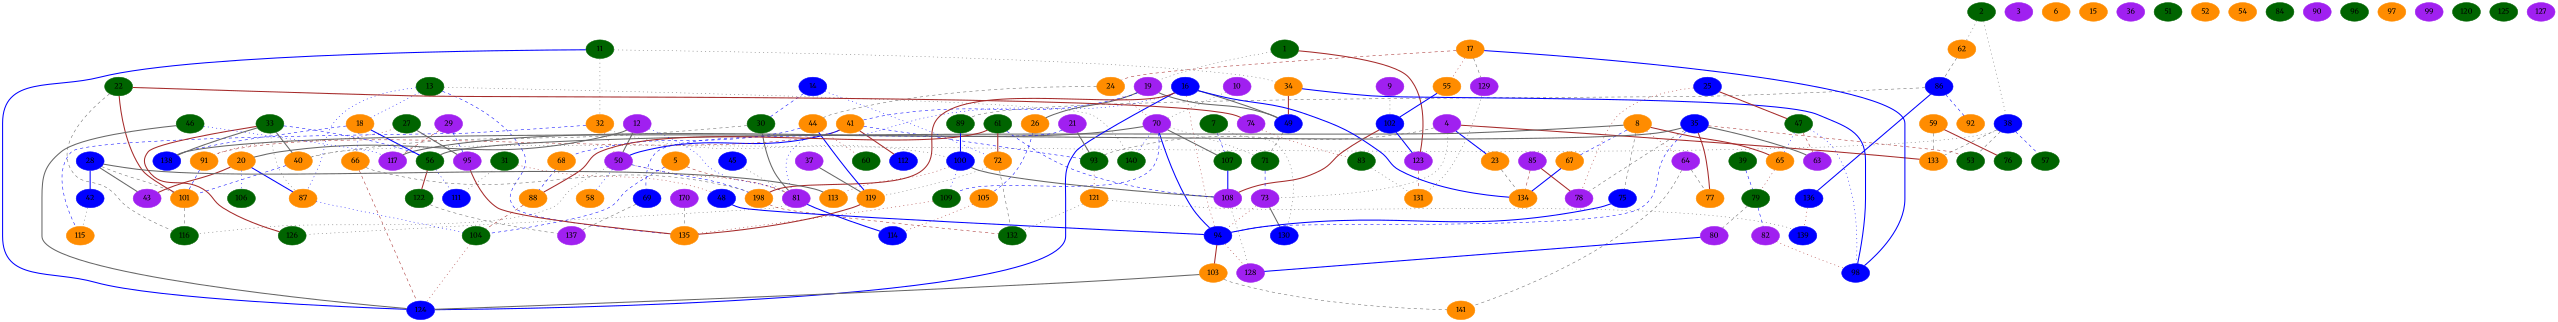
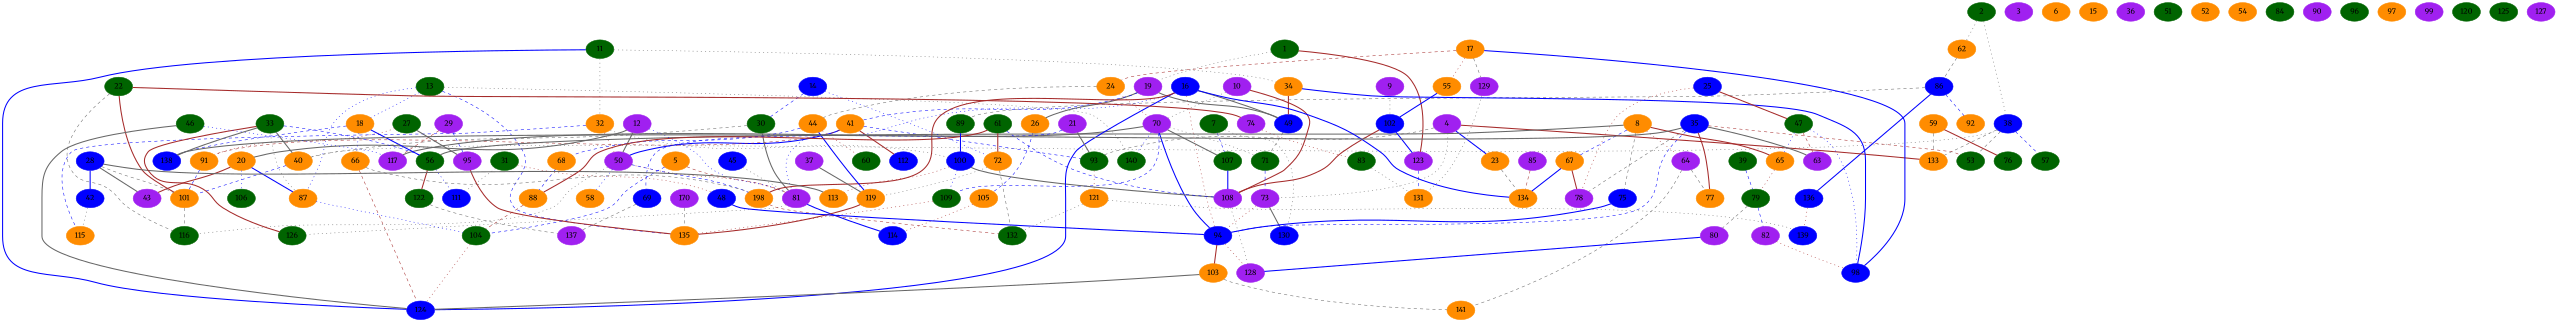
  graph {
    fontname=Merriweather
    node [color=darkorange fontname=Merriweather style=filled]
    edge [color=gray40 fontname=Merriweather style=bold]
    1 [color=darkgreen]
    19 [color=purple]
    123 [color=purple]
    49 [color=blue]
    26
    41
    131
    2 [color=darkgreen]
    38 [color=blue]
    62
    133
    40
    53 [color=darkgreen]
    57 [color=darkgreen]
    86 [color=blue]
    3 [color=purple]
    4 [color=purple]
    23
    73 [color=purple]
    93 [color=darkgreen]
    134
    130 [color=blue]
    94 [color=blue]
    121
    81 [color=purple]
    5
    104 [color=darkgreen]
    126 [color=darkgreen]
    114 [color=blue]
    124 [color=blue]
    6
    7 [color=darkgreen]
    107 [color=darkgreen]
    108 [color=purple]
    56 [color=darkgreen]
    8
    64 [color=purple]
    65
    67
    75 [color=blue]
    111 [color=blue]
    122 [color=darkgreen]
    77
    141
    79 [color=darkgreen]
    78 [color=purple]
    9 [color=purple]
    102 [color=blue]
    10 [color=purple]
    70 [color=purple]
    140 [color=darkgreen]
    117 [color=purple]
    71 [color=darkgreen]
    109 [color=darkgreen]
    128 [color=purple]
    11 [color=darkgreen]
    32
    34
    50 [color=purple]
    100 [color=blue]
    115
    98 [color=blue]
    12 [color=purple]
    20
    87
    43 [color=purple]
    106 [color=darkgreen]
    n68 [label=198]
    116 [color=darkgreen]
    58
    13 [color=darkgreen]
    18
    135
    66
    138 [color=blue]
    14 [color=blue]
    30 [color=darkgreen]
    72
    119
    132 [color=darkgreen]
    15
    16 [color=blue]
    103
    17
    24
    55
    129 [color=purple]
    44
    105
    91
    112 [color=blue]
    21 [color=purple]
    69 [color=blue]
    137 [color=purple]
    22 [color=darkgreen]
    74 [color=purple]
    101
    83 [color=darkgreen]
    60 [color=darkgreen]
    68
    25 [color=blue]
    47 [color=darkgreen]
    63 [color=purple]
    27 [color=darkgreen]
    95 [color=purple]
    28 [color=blue]
    42 [color=blue]
    113
    29 [color=purple]
    31 [color=darkgreen]
    48 [color=blue]
    33 [color=darkgreen]
    35 [color=blue]
    36 [color=purple]
    37 [color=purple]
    39 [color=darkgreen]
    80 [color=purple]
    82 [color=purple]
    88
    45 [color=blue]
    46 [color=darkgreen]
    51 [color=darkgreen]
    52
    54
    59
    76 [color=darkgreen]
    61 [color=darkgreen]
    89 [color=darkgreen]
    92
    136 [color=blue]
    84 [color=darkgreen]
    85 [color=purple]
    139 [color=blue]
    90 [color=purple]
    96 [color=darkgreen]
    97
    99 [color=purple]
    n138 [color=purple label=170]
    120 [color=darkgreen]
    125 [color=darkgreen]
    127 [color=purple]
    1 -- 19 [style=dotted]
    1 -- 123 [color=brown]
    19 -- 49
    19 -- 26
    19 -- 41 [color=blue style=dashed]
-   123 -- 131 [color=brown style=dashed]
+   123 -- 131 [color=blue style=dashed]
    49 -- 71 [style=dashed]
    26 -- 105 [color=blue style=dashed]
    41 -- 93 [color=blue style=dashed]
    41 -- 50 [color=blue]
    41 -- 91 [color=brown style=dashed]
    41 -- 112 [color=brown]
    2 -- 38 [style=dotted]
    2 -- 62 [style=dotted]
    38 -- 133 [style=dashed]
    38 -- 40 [style=dotted]
    38 -- 53 [style=dashed]
    38 -- 57 [color=blue style=dashed]
    62 -- 86 [style=dashed]
    40 -- 101 [color=blue style=dashed]
    86 -- 89 [style=dashed]
    86 -- 92 [color=blue style=dashed]
    86 -- 136 [color=blue]
    4 -- 133 [color=brown]
    4 -- 23 [color=blue]
    4 -- 73 [style=dotted]
    4 -- 93 [style=dashed]
    23 -- 134 [style=dashed]
    73 -- 130
    73 -- 94 [color=brown style=dotted]
    93 -- 121 [color=brown style=dotted]
    94 -- 128 [color=brown style=dotted]
    94 -- 103 [color=brown]
    121 -- 132 [style=dotted]
    121 -- 139 [style=dotted]
    81 -- 126 [style=dotted]
    81 -- 114 [color=blue]
    5 -- 81 [color=brown style=dashed]
    5 -- 104 [color=blue style=dashed]
    104 -- 124 [color=brown style=dotted]
    7 -- 130 [style=dotted]
    7 -- 107 [color=blue style=dashed]
    107 -- 108 [color=blue]
    108 -- 128 [style=dotted]
    56 -- 111 [color=blue style=dotted]
    56 -- 122 [color=brown]
    8 -- 56
    8 -- 64 [color=brown style=dotted]
    8 -- 65 [color=brown]
    8 -- 67 [color=blue style=dashed]
    8 -- 75 [style=dashed]
    64 -- 77 [style=dashed]
    64 -- 141 [style=dashed]
    65 -- 79 [color=brown style=dotted]
    67 -- 134 [color=blue]
-   85 -- 78 [color=brown]
+   67 -- 78 [color=brown]
    75 -- 94 [color=blue]
    122 -- 137 [style=dashed]
    79 -- 80 [style=dashed]
    79 -- 82 [color=blue style=dashed]
    9 -- 102 [style=dotted]
    102 -- 123 [color=blue]
    102 -- 108 [color=brown]
+   10 -- 108 [color=brown]
    10 -- 70 [style=dotted]
    70 -- 94 [color=blue]
    70 -- 107
    70 -- 140 [color=blue style=dotted]
    70 -- 117
    70 -- 71 [style=dotted]
    70 -- 109 [color=blue style=dashed]
    71 -- 73 [color=blue style=dashed]
    109 -- 135 [color=brown style=dotted]
    11 -- 124 [color=blue]
    11 -- 32 [style=dotted]
    11 -- 34 [style=dotted]
    32 -- 50 [color=brown style=dotted]
    32 -- 100 [style=dotted]
    32 -- 115 [color=blue style=dashed]
    34 -- 49 [color=brown]
    34 -- 98 [color=blue]
    50 -- 81 [color=brown style=dotted]
    50 -- n68 [color=blue style=dashed]
    50 -- 116 [style=dotted]
    50 -- 58 [color=blue style=dotted]
    100 -- 108
    100 -- 109 [color=blue style=dotted]
    100 -- 113 [color=brown style=dotted]
    12 -- 81 [color=blue style=dotted]
    12 -- 50
    12 -- 20
    20 -- 87 [color=blue]
    20 -- 43 [color=brown]
    20 -- 106 [color=blue style=dotted]
    87 -- 104 [color=blue style=dotted]
    n68 -- 132 [color=brown style=dashed]
    13 -- 140 [style=dotted]
    13 -- 87 [color=blue style=dotted]
    13 -- 18 [color=blue style=dotted]
    13 -- 135 [color=blue style=dashed]
    18 -- 56 [color=blue]
    18 -- 66 [color=blue style=dotted]
    18 -- 138 [color=blue style=dashed]
    66 -- 124 [color=brown style=dashed]
    66 -- n68 [style=dashed]
    14 -- 30 [color=blue style=dashed]
    14 -- 72 [color=blue style=dotted]
    30 -- 40 [style=dashed]
    30 -- 81
    72 -- 119 [style=dotted]
    72 -- 132 [style=dashed]
    119 -- 135 [color=brown]
    16 -- 49
    16 -- 134 [color=blue]
    16 -- 94 [color=brown style=dotted]
    16 -- 81 [color=blue style=dotted]
    16 -- 124 [color=blue]
    16 -- n68 [color=brown]
    103 -- 124
    103 -- 141 [style=dashed]
    17 -- 98 [color=blue]
    17 -- 24 [color=brown style=dashed]
    17 -- 55 [color=brown style=dotted]
    17 -- 129 [style=dashed]
    24 -- 70 [color=brown style=dotted]
    24 -- 44 [style=dashed]
    55 -- 102 [color=blue]
    129 -- 131 [style=dotted]
    44 -- 119 [color=blue]
    44 -- 60 [color=brown style=dotted]
    44 -- 68 [color=blue style=dashed]
    105 -- 114 [color=brown style=dotted]
    91 -- 101 [color=blue style=dashed]
    21 -- 93
    21 -- 69 [color=blue style=dashed]
    69 -- 137 [style=dashed]
    22 -- 116 [style=dashed]
    22 -- 74 [color=brown]
    22 -- 101 [color=brown]
    74 -- 83 [color=brown style=dotted]
    101 -- 116 [style=dashed]
    83 -- 131 [style=dotted]
    68 -- 88 [color=blue style=dashed]
    25 -- 78 [color=brown style=dotted]
    25 -- 47 [color=brown]
    47 -- 65 [color=blue style=dotted]
    47 -- 98 [color=blue style=dotted]
    47 -- 63 [color=brown style=dashed]
    27 -- 91 [color=brown style=dotted]
    27 -- 95
    95 -- 135 [color=brown]
    28 -- 43
    28 -- 101 [style=dashed]
    28 -- 42 [color=blue]
    28 -- 113
    42 -- 115 [style=dotted]
    29 -- 117 [color=brown style=dashed]
    29 -- 95 [color=blue style=dashed]
    31 -- 111 [style=dotted]
    31 -- 48 [color=brown style=dotted]
    48 -- 94 [color=blue]
    33 -- 40
    33 -- 126 [color=brown]
    33 -- 56 [color=blue style=dashed]
    33 -- 87 [style=dotted]
    33 -- 138
    35 -- 53 [color=brown style=dashed]
    35 -- 94 [color=blue style=dashed]
    35 -- 77 [color=brown]
    35 -- 78 [style=dashed]
    35 -- 138
    35 -- 63
    37 -- 119
    39 -- 79 [color=blue style=dashed]
    80 -- 128 [color=blue]
    82 -- 98 [color=brown style=dotted]
    88 -- 104 [color=brown style=dashed]
    45 -- 81 [style=dotted]
    46 -- 124
    46 -- 117 [color=blue style=dotted]
    59 -- 133 [style=dashed]
    59 -- 76 [color=brown]
    61 -- 108 [color=blue style=dashed]
    61 -- 72 [color=brown]
    61 -- 88 [color=brown]
    89 -- 100 [color=blue]
    136 -- 139 [color=brown style=dotted]
    85 -- 134 [color=brown style=dashed]
    n138 -- 135 [style=dashed]
  }
